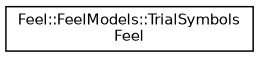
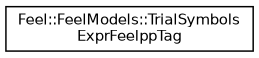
  digraph {
    rankdir=TB
-   n1 [color=black fillcolor=white fontname=Helvetica fontsize=10 height=0.2 label="Feel::FeelModels::TrialSymbols\lFeel" shape=record style=filled width=0.4]
+   n1 [color=black fillcolor=white fontname=Helvetica fontsize=10 height=0.2 label="Feel::FeelModels::TrialSymbols\lExprFeelppTag" shape=record style=filled width=0.4]
  }
